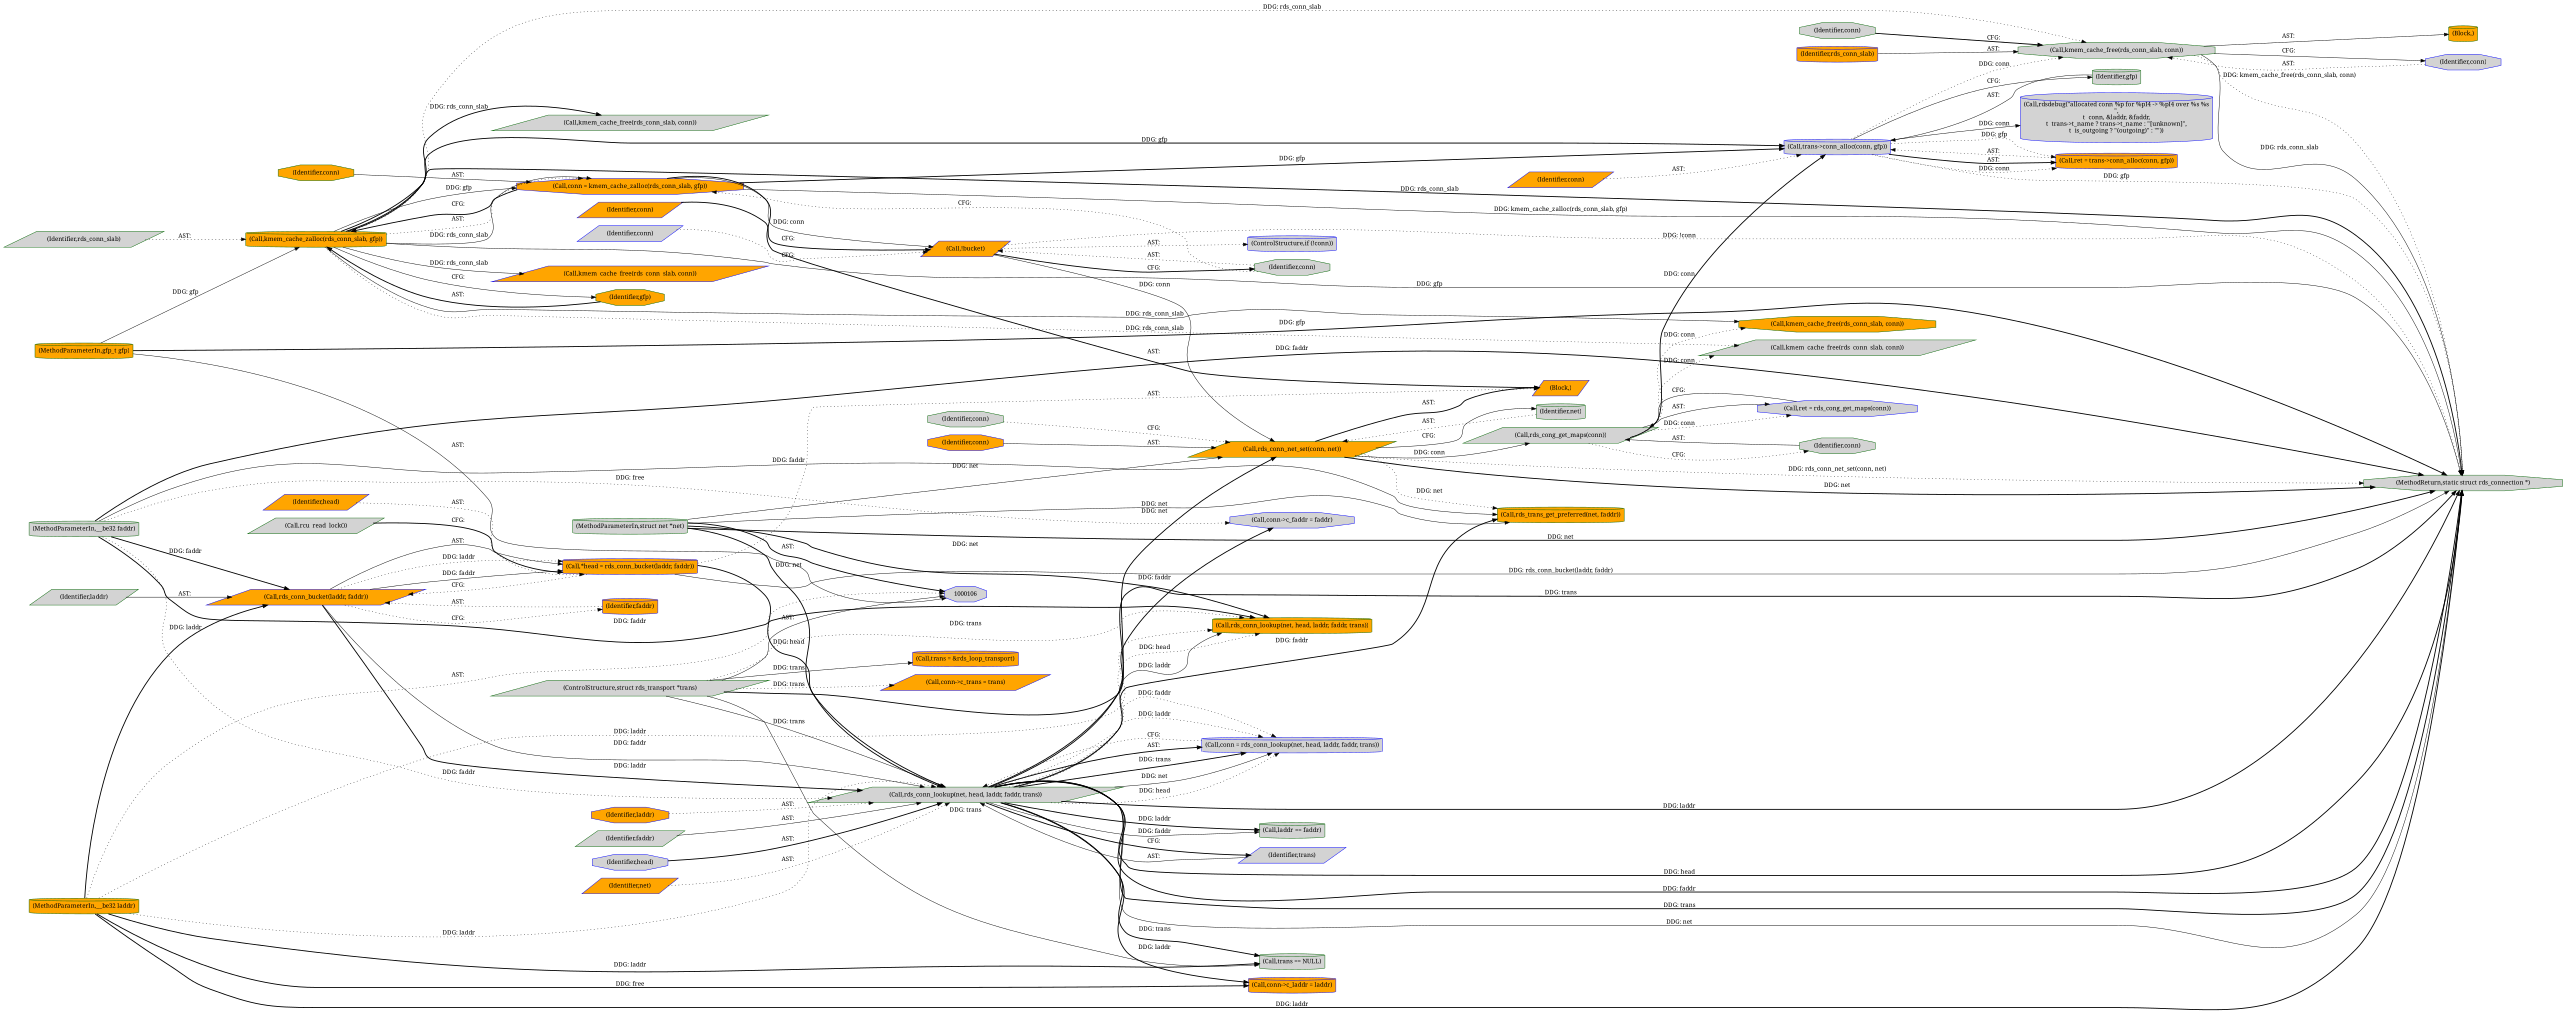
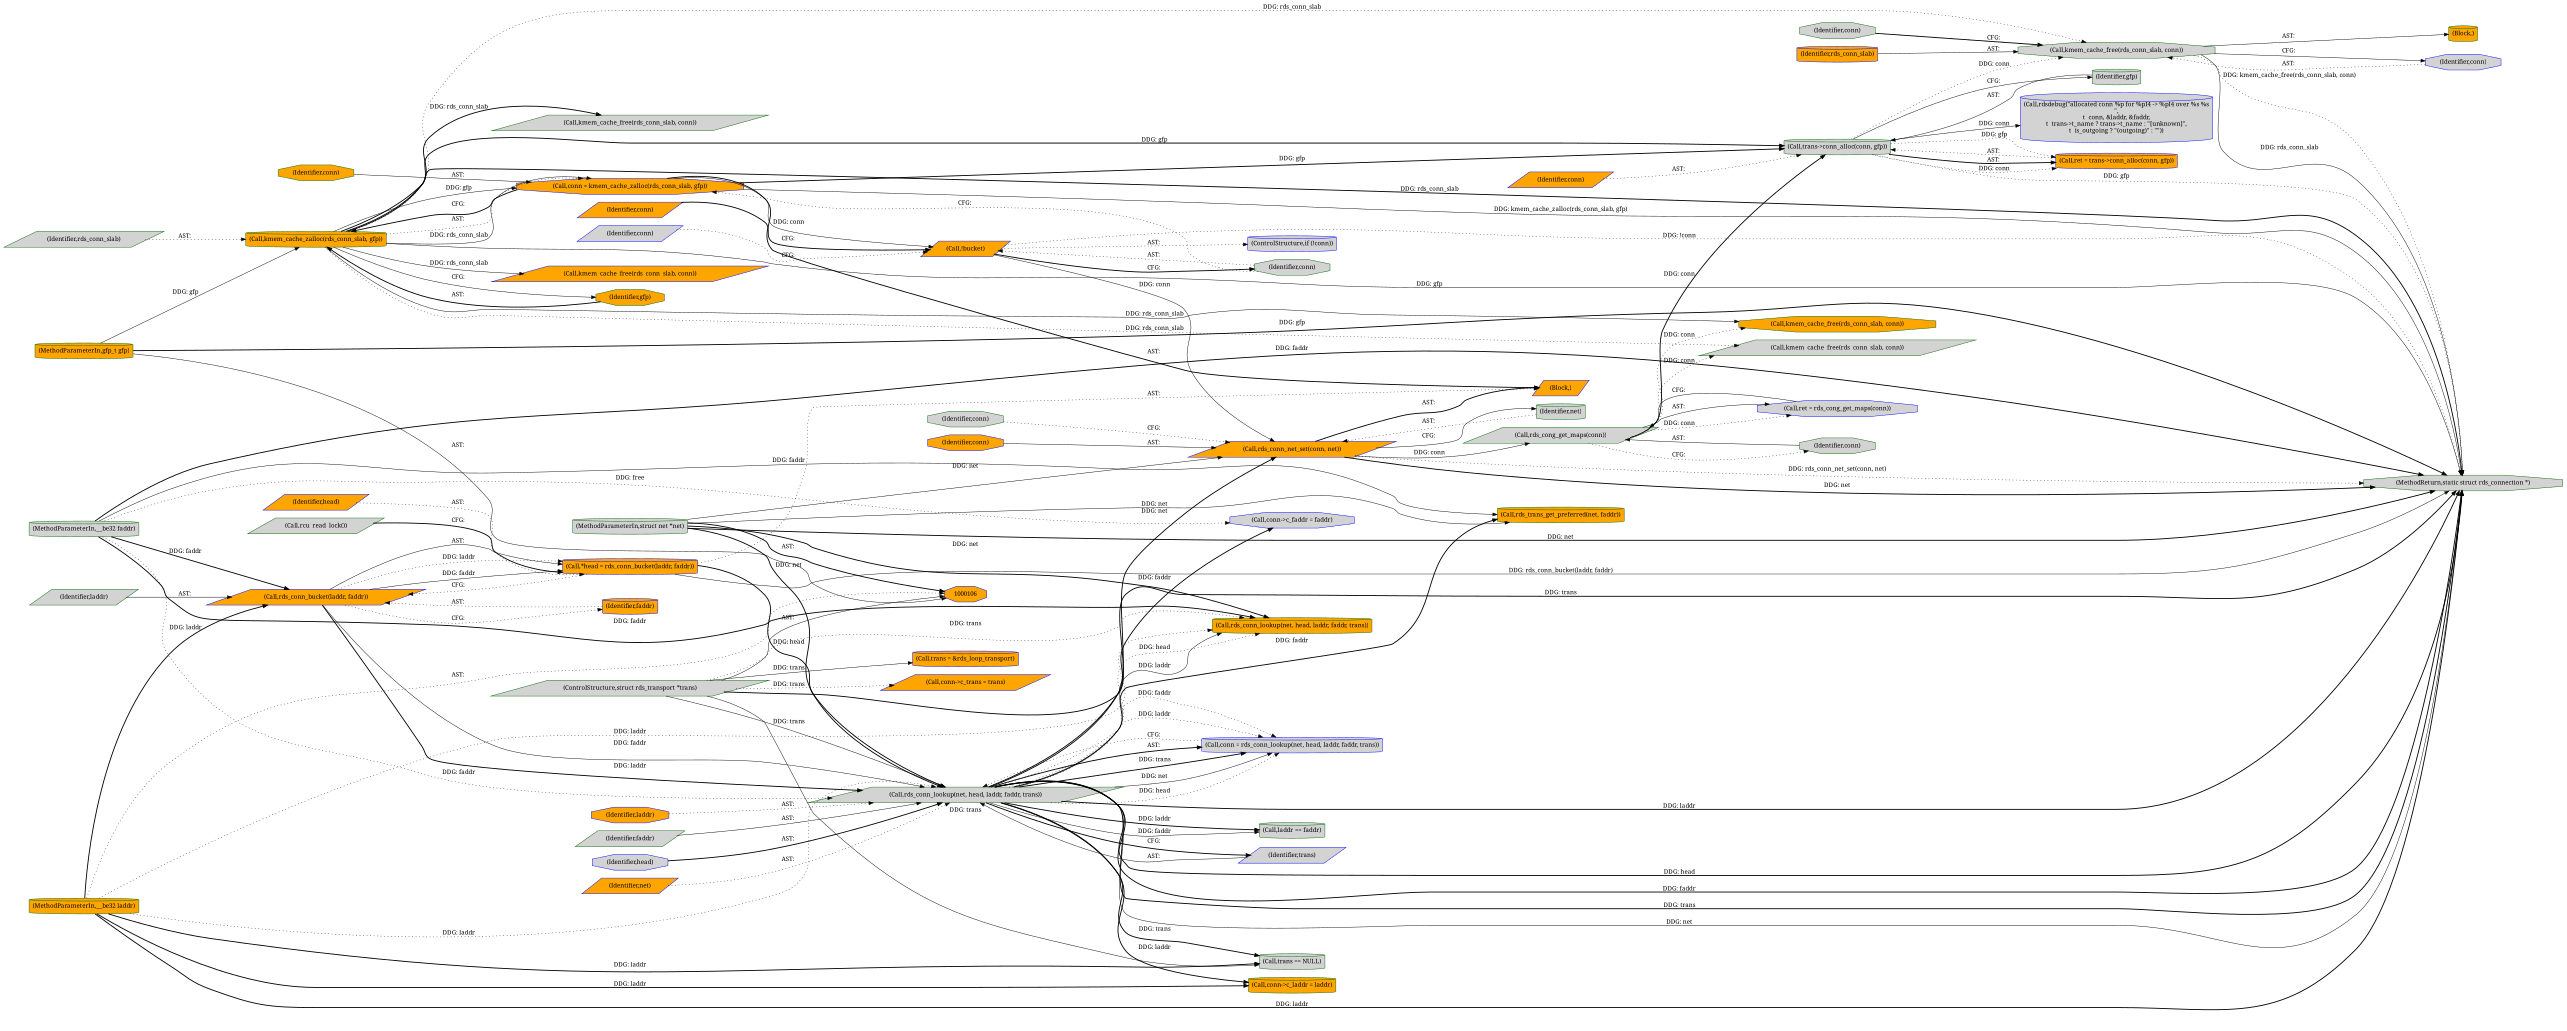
  digraph {
    fontname="Noto Serif"
    rankdir=LR
    node [color=darkgreen fillcolor=lightgrey fontname="Noto Serif" shape=cylinder style=filled]
    edge [fontname="Noto Serif" style=dotted]
    n1 [label="(Call,kmem_cache_free(rds_conn_slab, conn))" shape=octagon]
    n2 [fillcolor=orange label="(Block,)"]
    n3 [label="(MethodReturn,static struct rds_connection *)" shape=octagon]
    n4 [color=blue label="(Identifier,conn)" shape=octagon]
    n5 [fillcolor=orange label="(Call,kmem_cache_zalloc(rds_conn_slab, gfp))"]
-   n6 [color=blue label="(Call,trans->conn_alloc(conn, gfp))"]
+   n6 [label="(Call,trans->conn_alloc(conn, gfp))"]
    n7 [color=blue fillcolor=orange label="(Call,conn = kmem_cache_zalloc(rds_conn_slab, gfp))" shape=octagon]
    n8 [color=blue fillcolor=orange label="(Call,kmem_cache_free(rds_conn_slab, conn))" shape=parallelogram]
    n9 [fillcolor=orange label="(Identifier,gfp)" shape=octagon]
    n10 [label="(Call,kmem_cache_free(rds_conn_slab, conn))" shape=parallelogram]
    n11 [fillcolor=orange label="(Call,kmem_cache_free(rds_conn_slab, conn))" shape=octagon]
    n12 [label="(Call,kmem_cache_free(rds_conn_slab, conn))" shape=parallelogram]
    n13 [color=blue label="(Call,rdsdebug(\"allocated conn %p for %pI4 -> %pI4 over %s %s\n\",\n\t  conn, &laddr, &faddr,\n\t  trans->t_name ? trans->t_name : \"[unknown]\",\n\t  is_outgoing ? \"(outgoing)\" : \"\"))"]
    n14 [color=blue fillcolor=orange label="(Call,ret = trans->conn_alloc(conn, gfp))"]
    n15 [label="(Identifier,gfp)"]
    n16 [color=blue fillcolor=orange label="(Block,)" shape=parallelogram]
    n17 [color=blue fillcolor=orange label="(Call,!bucket)" shape=parallelogram]
    n18 [fillcolor=orange label="(MethodParameterIn,gfp_t gfp)"]
-   1000106 [color=blue shape=octagon]
+   1000106 [color=blue fillcolor=orange shape=octagon]
    n20 [label="(Call,rds_cong_get_maps(conn))" shape=parallelogram]
    n21 [color=blue label="(Call,ret = rds_cong_get_maps(conn))" shape=octagon]
    n22 [label="(Identifier,conn)" shape=octagon]
-   n23 [fillcolor=orange label="(Call,rds_conn_net_set(conn, net))" shape=parallelogram]
+   n23 [color=blue fillcolor=orange label="(Call,rds_conn_net_set(conn, net))" shape=parallelogram]
    n24 [label="(Identifier,net)"]
    n25 [fillcolor=orange label="(Call,rds_trans_get_preferred(net, faddr))"]
    n26 [color=blue label="(ControlStructure,if (!conn))"]
    n27 [label="(Identifier,conn)" shape=octagon]
    n28 [label="(Call,rds_conn_lookup(net, head, laddr, faddr, trans))" shape=parallelogram]
-   n29 [color=blue fillcolor=orange label="(Call,conn->c_laddr = laddr)"]
+   n29 [fillcolor=orange label="(Call,conn->c_laddr = laddr)"]
    n30 [color=blue label="(Call,conn->c_faddr = faddr)" shape=octagon]
    n31 [fillcolor=orange label="(Call,rds_conn_lookup(net, head, laddr, faddr, trans))"]
    n32 [label="(Call,laddr == faddr)"]
    n33 [color=blue label="(Identifier,trans)" shape=parallelogram]
    n34 [color=blue label="(Call,conn = rds_conn_lookup(net, head, laddr, faddr, trans))"]
    n35 [label="(Call,trans == NULL)"]
    n36 [label="(MethodParameterIn,struct net *net)"]
    n37 [color=blue fillcolor=orange label="(Call,*head = rds_conn_bucket(laddr, faddr))"]
    n38 [color=blue fillcolor=orange label="(Call,rds_conn_bucket(laddr, faddr))" shape=parallelogram]
    n39 [color=blue fillcolor=orange label="(Identifier,faddr)"]
    n40 [fillcolor=orange label="(MethodParameterIn,__be32 laddr)"]
    n41 [label="(MethodParameterIn,__be32 faddr)"]
    n42 [label="(ControlStructure,struct rds_transport *trans)" shape=parallelogram]
    n43 [color=blue fillcolor=orange label="(Call,trans = &rds_loop_transport)"]
    n44 [color=blue fillcolor=orange label="(Call,conn->c_trans = trans)" shape=parallelogram]
    n45 [color=blue fillcolor=orange label="(Identifier,conn)" shape=parallelogram]
    n46 [color=blue fillcolor=orange label="(Identifier,conn)" shape=octagon]
    n47 [label="(Identifier,laddr)" shape=parallelogram]
    n48 [color=blue fillcolor=orange label="(Identifier,conn)" shape=parallelogram]
    n49 [label="(Identifier,conn)" shape=octagon]
    n50 [fillcolor=orange label="(Identifier,conn)" shape=octagon]
    n51 [color=blue fillcolor=orange label="(Identifier,laddr)" shape=octagon]
    n52 [label="(Identifier,faddr)" shape=parallelogram]
    n53 [color=blue fillcolor=orange label="(Identifier,head)" shape=parallelogram]
    n54 [color=blue label="(Identifier,head)" shape=octagon]
    n55 [label="(Identifier,rds_conn_slab)" shape=parallelogram]
    n56 [label="(Identifier,conn)" shape=octagon]
    n57 [color=blue fillcolor=orange label="(Identifier,rds_conn_slab)"]
    n58 [color=blue label="(Identifier,conn)" shape=parallelogram]
    n59 [color=blue fillcolor=orange label="(Identifier,net)" shape=parallelogram]
    n60 [label="(Call,rcu_read_lock())" shape=parallelogram]
    n1 -> n2 [label="AST: " style=solid]
    n1 -> n3 [label="DDG: kmem_cache_free(rds_conn_slab, conn)"]
    n1 -> n3 [label="DDG: rds_conn_slab" style=solid]
    n1 -> n4 [label="CFG: " style=solid]
    n4 -> n1 [label="AST: "]
    n5 -> n1 [label="DDG: rds_conn_slab"]
    n5 -> n3 [label="DDG: rds_conn_slab" style=bold]
    n5 -> n3 [label="DDG: gfp" style=solid]
    n5 -> n6 [label="DDG: gfp" style=bold]
    n5 -> n7 [label="AST: "]
    n5 -> n7 [label="DDG: rds_conn_slab" style=solid]
    n5 -> n7 [label="DDG: gfp" style=solid]
    n5 -> n8 [label="DDG: rds_conn_slab" style=solid]
    n5 -> n9 [label="CFG: " style=solid]
    n5 -> n10 [label="DDG: rds_conn_slab" style=bold]
    n5 -> n11 [label="DDG: rds_conn_slab" style=solid]
    n5 -> n12 [label="DDG: rds_conn_slab"]
    n6 -> n1 [label="DDG: conn"]
    n6 -> n3 [label="DDG: gfp"]
    n6 -> n13 [label="DDG: conn" style=solid]
    n6 -> n14 [label="AST: " style=bold]
    n6 -> n14 [label="DDG: conn"]
    n6 -> n14 [label="DDG: gfp"]
    n6 -> n15 [label="CFG: " style=solid]
    n7 -> n3 [label="DDG: kmem_cache_zalloc(rds_conn_slab, gfp)" style=solid]
    n7 -> n5 [label="CFG: " style=bold]
    n7 -> n6 [label="DDG: gfp" style=bold]
    n7 -> n16 [label="AST: " style=bold]
    n7 -> n17 [label="DDG: conn" style=solid]
    n9 -> n5 [label="AST: " style=bold]
    n14 -> n6 [label="AST: "]
    n15 -> n6 [label="AST: " style=solid]
    n17 -> n3 [label="DDG: !conn"]
    n17 -> n23 [label="DDG: conn" style=solid]
    n17 -> n26 [label="AST: "]
    n17 -> n27 [label="CFG: " style=bold]
    n18 -> n3 [label="DDG: gfp" style=bold]
    n18 -> n5 [label="DDG: gfp" style=solid]
    n18 -> 1000106 [label="AST: " style=solid]
    n20 -> n6 [label="DDG: conn" style=bold]
    n20 -> n11 [label="DDG: conn"]
    n20 -> n12 [label="DDG: conn"]
    n20 -> n21 [label="AST: " style=solid]
    n20 -> n21 [label="DDG: conn"]
    n20 -> n22 [label="CFG: "]
    n21 -> n20 [label="CFG: " style=solid]
    n22 -> n20 [label="AST: " style=solid]
    n23 -> n3 [label="DDG: rds_conn_net_set(conn, net)"]
    n23 -> n3 [label="DDG: net" style=bold]
    n23 -> n16 [label="AST: " style=bold]
    n23 -> n20 [label="DDG: conn" style=solid]
    n23 -> n24 [label="CFG: " style=solid]
-   n23 -> n25 [label="DDG: net"]
    n24 -> n23 [label="AST: "]
    n27 -> n7 [label="CFG: "]
    n27 -> n17 [label="AST: "]
    n28 -> n3 [label="DDG: net" style=solid]
    n28 -> n3 [label="DDG: laddr" style=bold]
    n28 -> n3 [label="DDG: head" style=bold]
    n28 -> n3 [label="DDG: faddr" style=bold]
    n28 -> n3 [label="DDG: trans" style=bold]
    n28 -> n23 [label="DDG: net" style=bold]
    n28 -> n25 [label="DDG: faddr" style=bold]
    n28 -> n29 [label="DDG: laddr" style=bold]
    n28 -> n30 [label="DDG: faddr" style=bold]
    n28 -> n31 [label="DDG: head"]
    n28 -> n31 [label="DDG: laddr" style=solid]
    n28 -> n32 [label="DDG: laddr" style=bold]
    n28 -> n32 [label="DDG: faddr" style=solid]
    n28 -> n33 [label="CFG: " style=bold]
    n28 -> n34 [label="AST: " style=bold]
    n28 -> n34 [label="DDG: trans" style=bold]
    n28 -> n34 [label="DDG: net" style=solid]
    n28 -> n34 [label="DDG: head"]
    n28 -> n34 [label="DDG: faddr"]
    n28 -> n34 [label="DDG: laddr"]
    n28 -> n35 [label="DDG: trans" style=bold]
    n33 -> n28 [label="AST: " style=solid]
    n34 -> n28 [label="CFG: "]
    n36 -> n3 [label="DDG: net" style=bold]
    n36 -> 1000106 [label="AST: " style=bold]
    n36 -> n23 [label="DDG: net" style=solid]
    n36 -> n25 [label="DDG: net" style=solid]
    n36 -> n28 [label="DDG: net" style=bold]
    n36 -> n31 [label="DDG: net" style=bold]
    n37 -> n3 [label="DDG: rds_conn_bucket(laddr, faddr)" style=solid]
    n37 -> n16 [label="AST: "]
    n37 -> n28 [label="DDG: head" style=bold]
    n37 -> n38 [label="CFG: "]
    n38 -> n28 [label="DDG: laddr" style=bold]
    n38 -> n28 [label="DDG: faddr" style=solid]
    n38 -> n37 [label="AST: " style=solid]
    n38 -> n37 [label="DDG: laddr"]
    n38 -> n37 [label="DDG: faddr" style=solid]
    n38 -> n39 [label="CFG: "]
    n39 -> n38 [label="AST: "]
    n40 -> n3 [label="DDG: laddr" style=bold]
    n40 -> 1000106 [label="AST: "]
    n40 -> n28 [label="DDG: laddr"]
-   n40 -> n29 [label="DDG: free" style=bold]
+   n40 -> n29 [label="DDG: laddr" style=bold]
    n40 -> n31 [label="DDG: laddr"]
    n40 -> n35 [label="DDG: laddr" style=bold]
    n40 -> n38 [label="DDG: laddr" style=bold]
    n41 -> n3 [label="DDG: faddr" style=bold]
    n41 -> n25 [label="DDG: faddr" style=solid]
    n41 -> n28 [label="DDG: faddr"]
    n41 -> n30 [label="DDG: free"]
    n41 -> n31 [label="DDG: faddr" style=bold]
    n41 -> n38 [label="DDG: faddr" style=bold]
    n42 -> n3 [label="DDG: trans" style=bold]
    n42 -> 1000106 [label="AST: " style=solid]
    n42 -> n28 [label="DDG: trans" style=solid]
    n42 -> n31 [label="DDG: trans"]
    n42 -> n35 [label="DDG: trans" style=solid]
    n42 -> n43 [label="DDG: trans" style=solid]
    n42 -> n44 [label="DDG: trans"]
    n45 -> n6 [label="AST: "]
    n46 -> n23 [label="AST: " style=solid]
    n47 -> n38 [label="AST: " style=solid]
    n48 -> n17 [label="CFG: " style=bold]
    n49 -> n23 [label="CFG: "]
    n50 -> n7 [label="AST: " style=solid]
    n51 -> n28 [label="AST: "]
    n52 -> n28 [label="AST: " style=solid]
    n53 -> n37 [label="AST: "]
    n54 -> n28 [label="AST: " style=bold]
    n55 -> n5 [label="AST: "]
    n56 -> n1 [label="CFG: " style=bold]
    n57 -> n1 [label="AST: " style=solid]
    n58 -> n17 [label="CFG: "]
    n59 -> n28 [label="AST: "]
    n60 -> n37 [label="CFG: " style=bold]
  }
